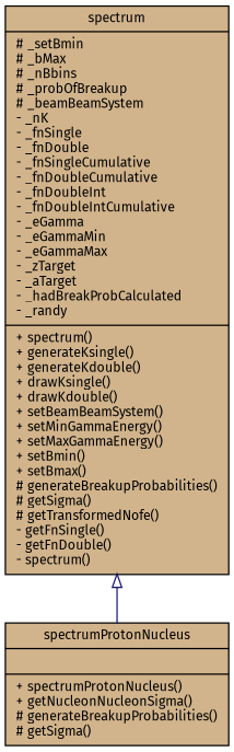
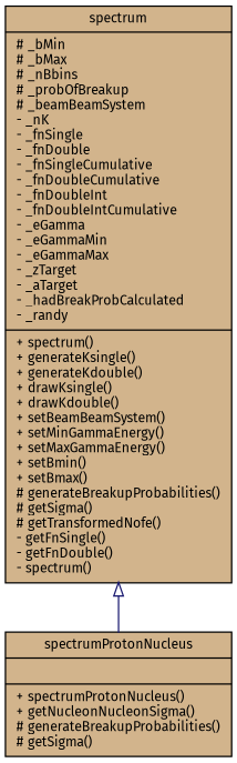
  digraph {
    fontname="Fira Sans"
    node [color=black fillcolor=tan fontname="Fira Sans" fontsize=10 shape=record style=filled]
    n1 [fontcolor=black height=0.2 label="{spectrumProtonNucleus\n||+ spectrumProtonNucleus()\l+ getNucleonNucleonSigma()\l# generateBreakupProbabilities()\l# getSigma()\l}" width=0.4]
-   n2 [height=0.2 label="{spectrum\n|# _setBmin\l# _bMax\l# _nBbins\l# _probOfBreakup\l# _beamBeamSystem\l- _nK\l- _fnSingle\l- _fnDouble\l- _fnSingleCumulative\l- _fnDoubleCumulative\l- _fnDoubleInt\l- _fnDoubleIntCumulative\l- _eGamma\l- _eGammaMin\l- _eGammaMax\l- _zTarget\l- _aTarget\l- _hadBreakProbCalculated\l- _randy\l|+ spectrum()\l+ generateKsingle()\l+ generateKdouble()\l+ drawKsingle()\l+ drawKdouble()\l+ setBeamBeamSystem()\l+ setMinGammaEnergy()\l+ setMaxGammaEnergy()\l+ setBmin()\l+ setBmax()\l# generateBreakupProbabilities()\l# getSigma()\l# getTransformedNofe()\l- getFnSingle()\l- getFnDouble()\l- spectrum()\l}" width=0.4]
+   n2 [height=0.2 label="{spectrum\n|# _bMin\l# _bMax\l# _nBbins\l# _probOfBreakup\l# _beamBeamSystem\l- _nK\l- _fnSingle\l- _fnDouble\l- _fnSingleCumulative\l- _fnDoubleCumulative\l- _fnDoubleInt\l- _fnDoubleIntCumulative\l- _eGamma\l- _eGammaMin\l- _eGammaMax\l- _zTarget\l- _aTarget\l- _hadBreakProbCalculated\l- _randy\l|+ spectrum()\l+ generateKsingle()\l+ generateKdouble()\l+ drawKsingle()\l+ drawKdouble()\l+ setBeamBeamSystem()\l+ setMinGammaEnergy()\l+ setMaxGammaEnergy()\l+ setBmin()\l+ setBmax()\l# generateBreakupProbabilities()\l# getSigma()\l# getTransformedNofe()\l- getFnSingle()\l- getFnDouble()\l- spectrum()\l}" width=0.4]
    n2 -> n1 [arrowtail=onormal color=midnightblue dir=back fontname="Fira Sans" fontsize=10 labelfontname=Helvetica labelfontsize=10 style=solid]
  }
